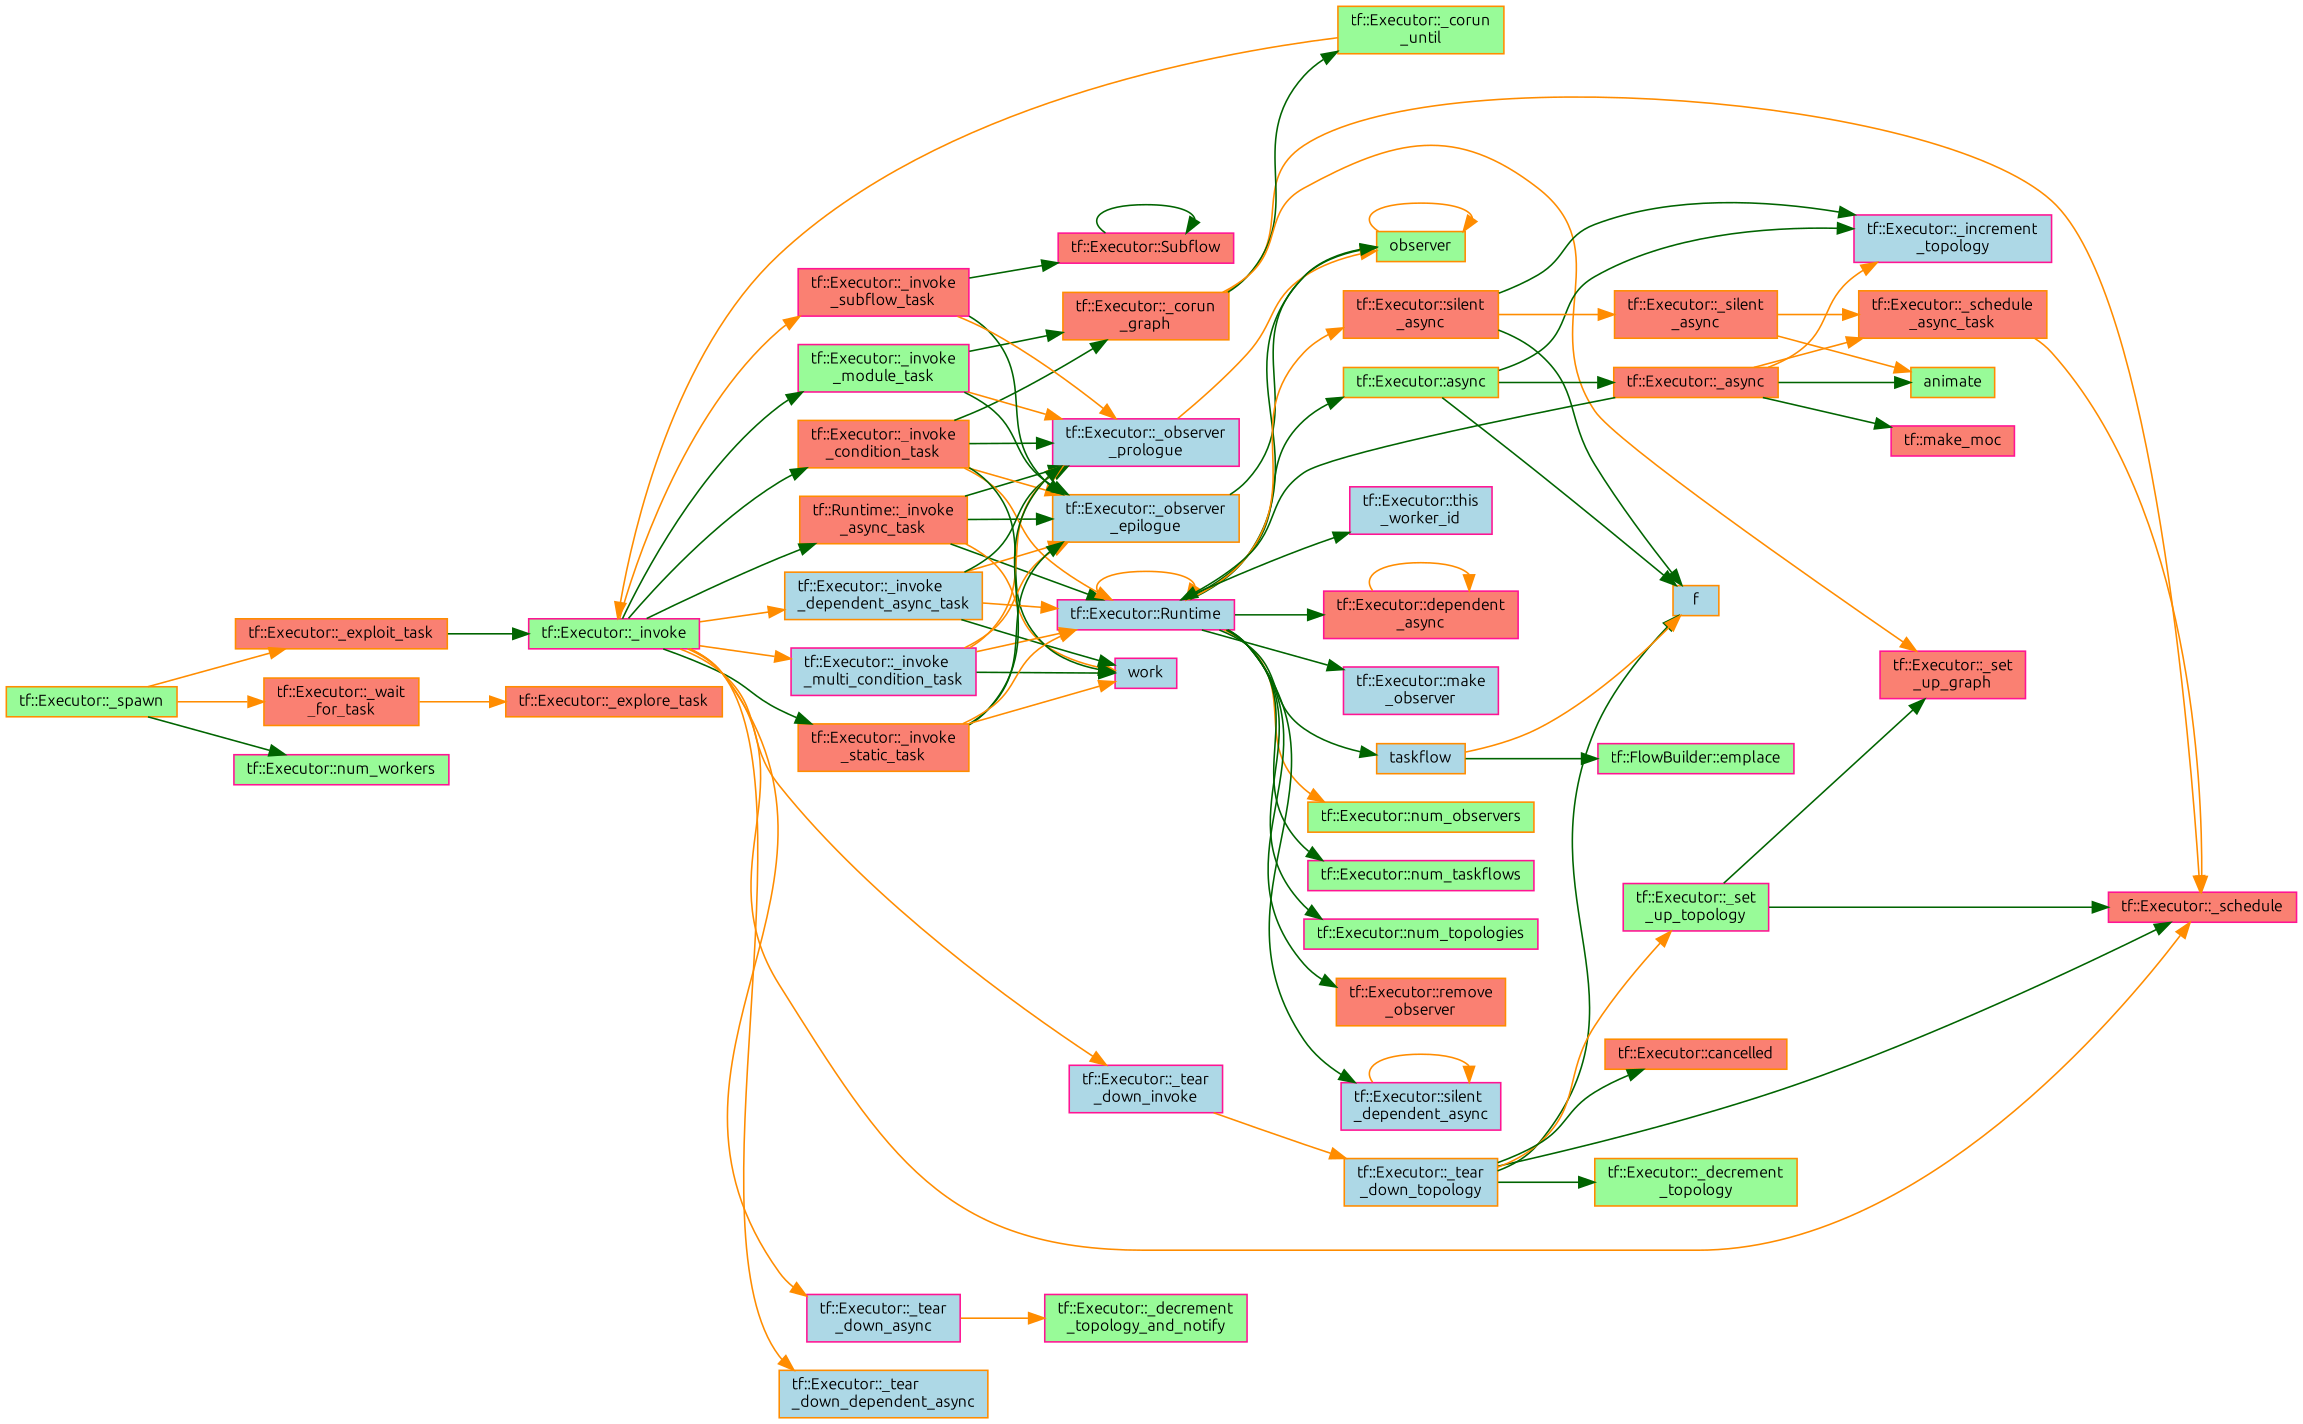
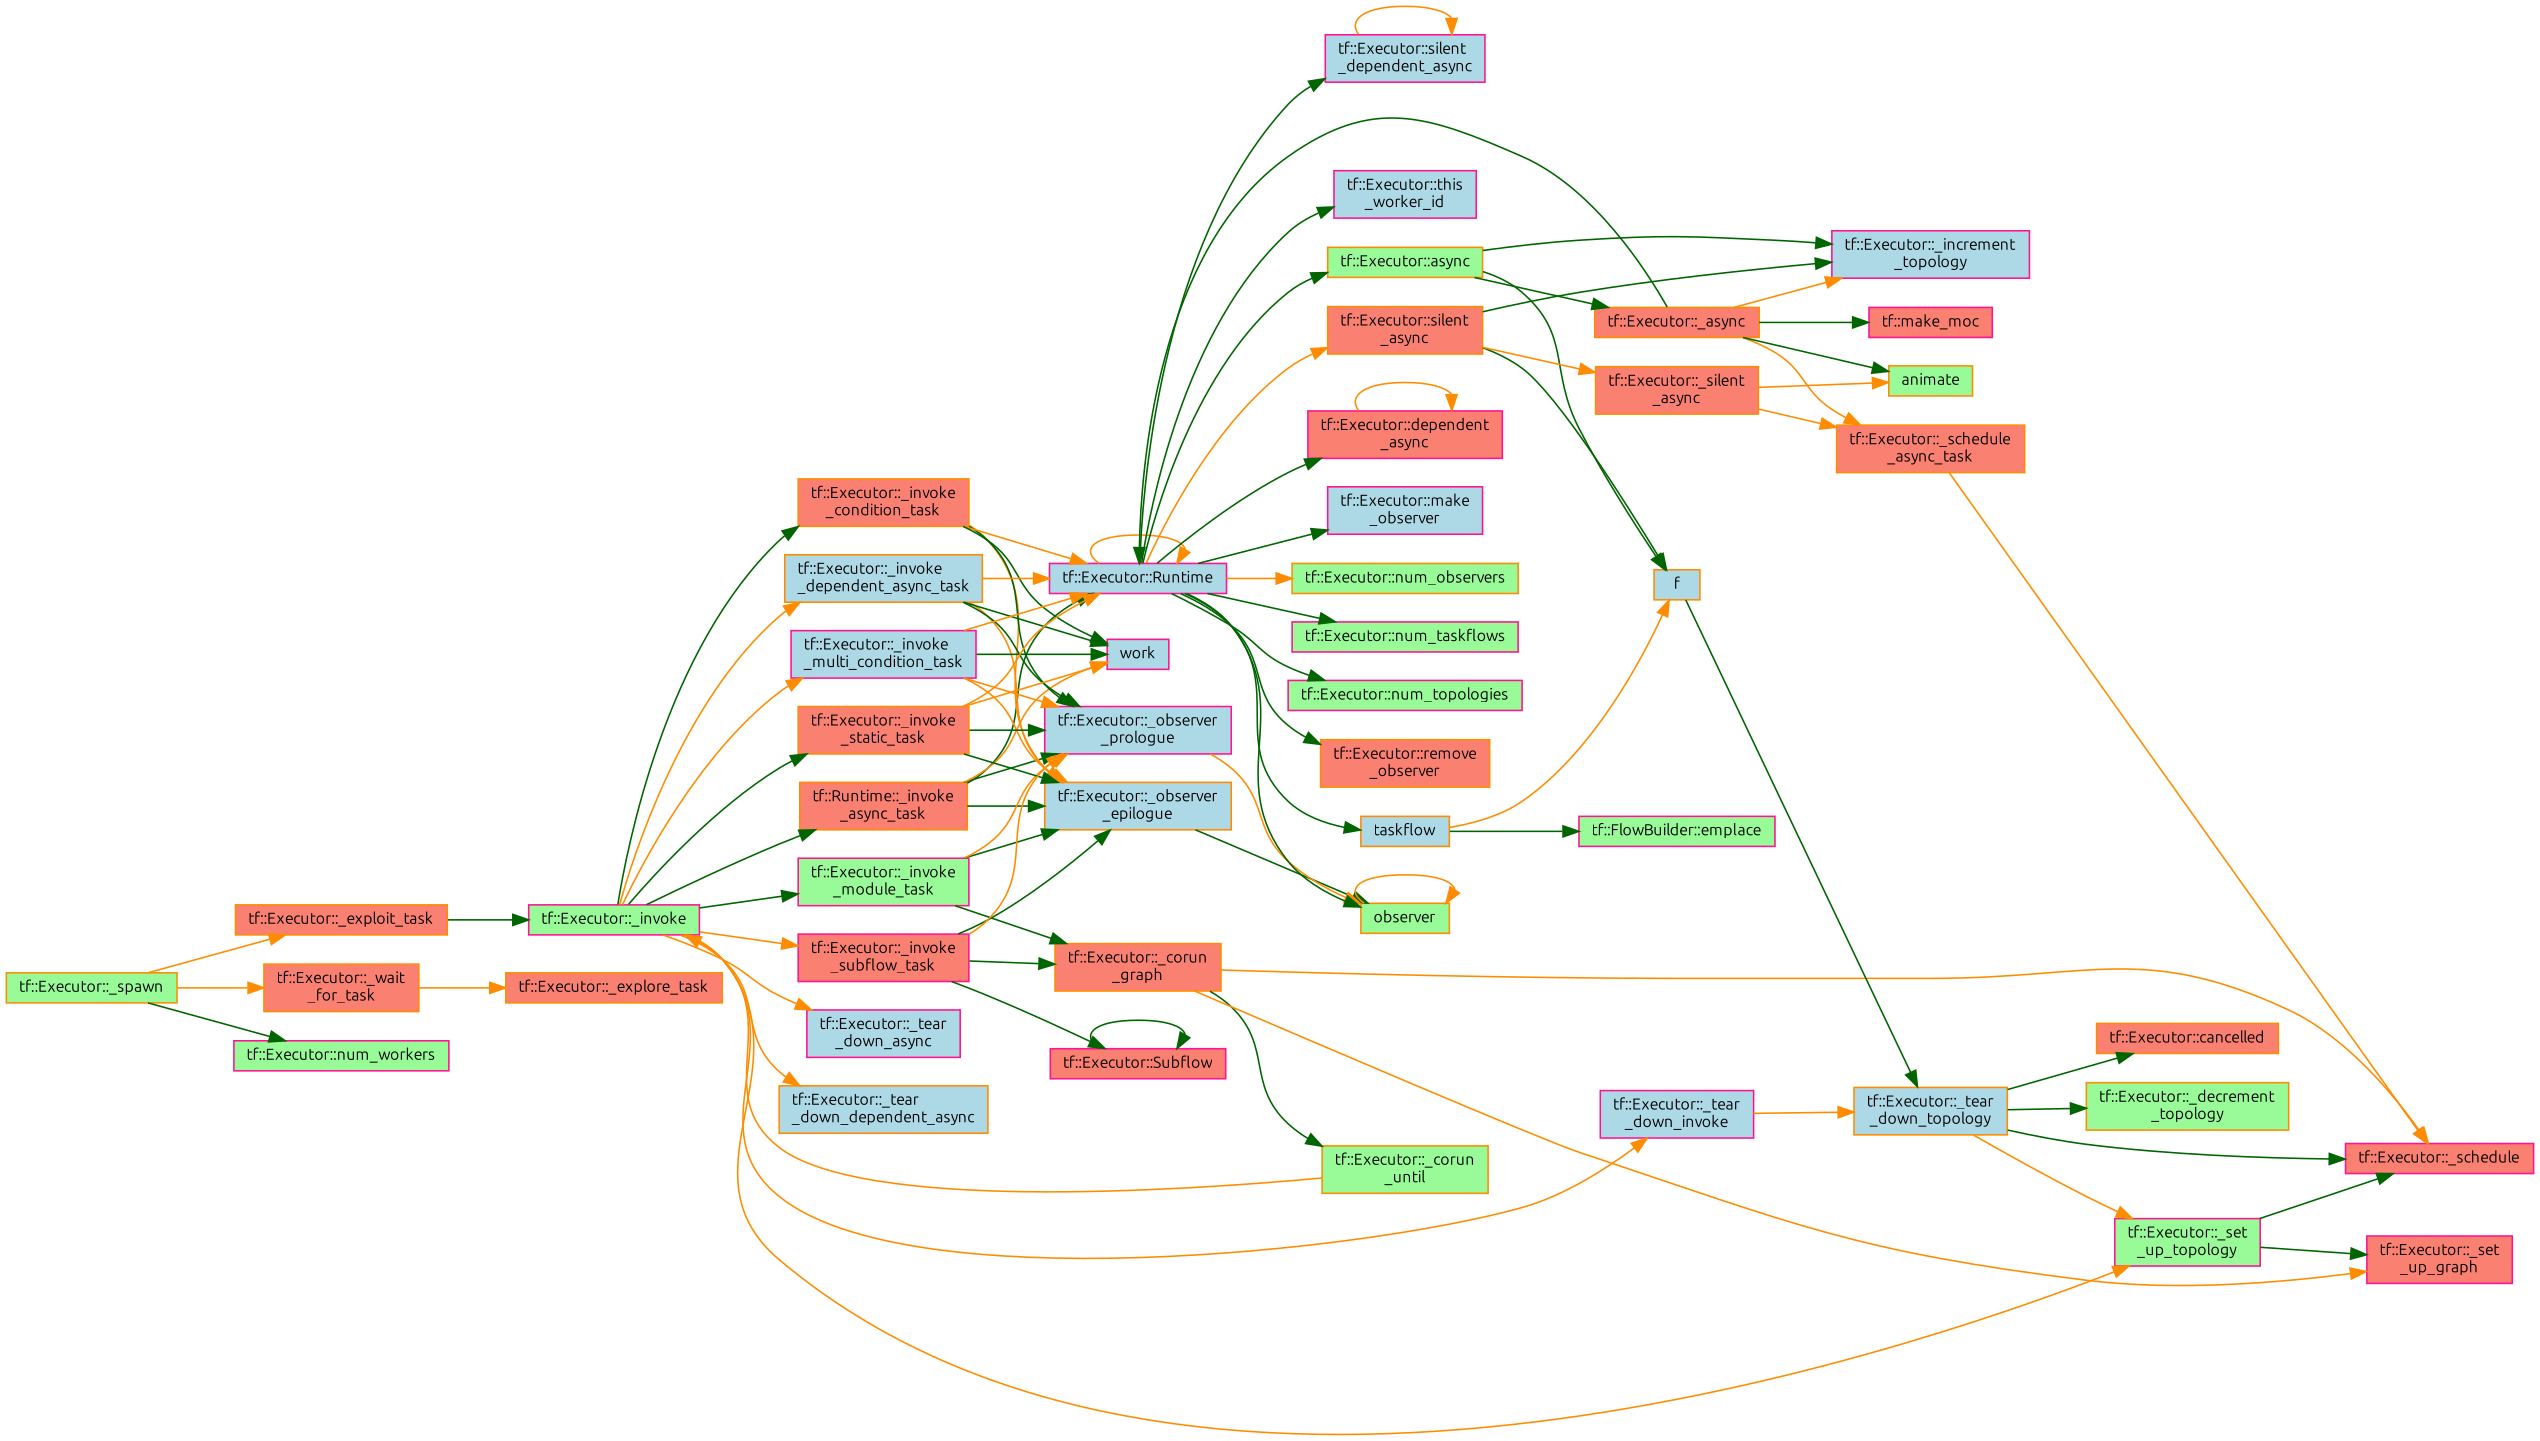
  digraph {
    fontname=Ubuntu
    rankdir=LR
    node [color=darkorange fillcolor=salmon fontname=Ubuntu fontsize=10 shape=box style=filled]
    edge [color=darkgreen fontname=Ubuntu fontsize=10 labelfontname=Helvetica labelfontsize=10 style=solid]
    n1 [fillcolor=palegreen fontcolor=black height=0.2 label="tf::Executor::_spawn" width=0.4]
    n2 [height=0.2 label="tf::Executor::_exploit_task" width=0.4]
    n3 [height=0.2 label="tf::Executor::_wait\l_for_task" width=0.4]
    n4 [color=deeppink fillcolor=palegreen height=0.2 label="tf::Executor::num_workers" width=0.4]
    n5 [color=deeppink fillcolor=palegreen height=0.2 label="tf::Executor::_invoke" width=0.4]
    n6 [height=0.2 label="tf::Executor::_explore_task" width=0.4]
    n7 [height=0.2 label="tf::Runtime::_invoke\l_async_task" width=0.4]
    n8 [color=deeppink height=0.2 label="tf::Executor::_schedule" width=0.4]
    n9 [height=0.2 label="tf::Executor::_invoke\l_condition_task" width=0.4]
    n10 [fillcolor=lightblue height=0.2 label="tf::Executor::_invoke\l_dependent_async_task" width=0.4]
    n11 [color=deeppink fillcolor=palegreen height=0.2 label="tf::Executor::_invoke\l_module_task" width=0.4]
    n12 [color=deeppink fillcolor=lightblue height=0.2 label="tf::Executor::_invoke\l_multi_condition_task" width=0.4]
    n13 [height=0.2 label="tf::Executor::_invoke\l_static_task" width=0.4]
    n14 [color=deeppink height=0.2 label="tf::Executor::_invoke\l_subflow_task" width=0.4]
    n15 [color=deeppink fillcolor=lightblue height=0.2 label="tf::Executor::_tear\l_down_async" width=0.4]
    n16 [fillcolor=lightblue height=0.2 label="tf::Executor::_tear\l_down_dependent_async" width=0.4]
    n17 [color=deeppink fillcolor=lightblue height=0.2 label="tf::Executor::_tear\l_down_invoke" width=0.4]
    n18 [fillcolor=lightblue height=0.2 label="tf::Executor::_observer\l_epilogue" width=0.4]
    n19 [color=deeppink fillcolor=lightblue height=0.2 label="tf::Executor::_observer\l_prologue" width=0.4]
    n20 [color=deeppink fillcolor=lightblue height=0.2 label="tf::Executor::Runtime" width=0.4]
    n21 [color=deeppink fillcolor=lightblue height=0.2 label=work width=0.4]
    n22 [height=0.2 label="tf::Executor::_corun\l_graph" width=0.4]
    n23 [color=deeppink height=0.2 label="tf::Executor::Subflow" width=0.4]
-   n24 [color=deeppink fillcolor=palegreen height=0.2 label="tf::Executor::_decrement\l_topology_and_notify" width=0.4]
    n25 [fillcolor=lightblue height=0.2 label="tf::Executor::_tear\l_down_topology" width=0.4]
    n26 [fillcolor=palegreen height=0.2 label=observer width=0.4]
    n27 [fillcolor=palegreen height=0.2 label="tf::Executor::async" width=0.4]
    n28 [color=deeppink height=0.2 label="tf::Executor::dependent\l_async" width=0.4]
    n29 [color=deeppink fillcolor=lightblue height=0.2 label="tf::Executor::make\l_observer" width=0.4]
    n30 [fillcolor=palegreen height=0.2 label="tf::Executor::num_observers" width=0.4]
    n31 [color=deeppink fillcolor=palegreen height=0.2 label="tf::Executor::num_taskflows" width=0.4]
    n32 [color=deeppink fillcolor=palegreen height=0.2 label="tf::Executor::num_topologies" width=0.4]
    n33 [height=0.2 label="tf::Executor::remove\l_observer" width=0.4]
    n34 [height=0.2 label="tf::Executor::silent\l_async" width=0.4]
    n35 [color=deeppink fillcolor=lightblue height=0.2 label="tf::Executor::silent\l_dependent_async" width=0.4]
    n36 [fillcolor=lightblue height=0.2 label=taskflow width=0.4]
    n37 [color=deeppink fillcolor=lightblue height=0.2 label="tf::Executor::this\l_worker_id" width=0.4]
    n38 [height=0.2 label="tf::Executor::_async" width=0.4]
    n39 [fillcolor=lightblue height=0.2 label=f width=0.4]
    n40 [color=deeppink fillcolor=lightblue height=0.2 label="tf::Executor::_increment\l_topology" width=0.4]
    n41 [height=0.2 label="tf::Executor::_silent\l_async" width=0.4]
    n42 [color=deeppink fillcolor=palegreen height=0.2 label="tf::FlowBuilder::emplace" width=0.4]
    n43 [height=0.2 label="tf::Executor::_schedule\l_async_task" width=0.4]
    n44 [fillcolor=palegreen height=0.2 label=animate width=0.4]
    n45 [color=deeppink height=0.2 label="tf::make_moc" width=0.4]
    n46 [fillcolor=palegreen height=0.2 label="tf::Executor::_corun\l_until" width=0.4]
    n47 [color=deeppink height=0.2 label="tf::Executor::_set\l_up_graph" width=0.4]
    n48 [fillcolor=palegreen height=0.2 label="tf::Executor::_decrement\l_topology" width=0.4]
    n49 [color=deeppink fillcolor=palegreen height=0.2 label="tf::Executor::_set\l_up_topology" width=0.4]
    n50 [height=0.2 label="tf::Executor::cancelled" width=0.4]
    n1 -> n2 [color=darkorange]
    n1 -> n3 [color=darkorange]
    n1 -> n4
    n2 -> n5
    n3 -> n6 [color=darkorange]
    n5 -> n7
-   n5 -> n8 [color=darkorange]
+   n5 -> n49 [color=darkorange]
    n5 -> n9
    n5 -> n10 [color=darkorange]
    n5 -> n11
    n5 -> n12 [color=darkorange]
    n5 -> n13
    n5 -> n14 [color=darkorange]
    n5 -> n15 [color=darkorange]
    n5 -> n16 [color=darkorange]
    n5 -> n17 [color=darkorange]
    n7 -> n18
    n7 -> n19
    n7 -> n20
    n7 -> n21 [color=darkorange]
    n9 -> n18 [color=darkorange]
    n9 -> n19
    n9 -> n20 [color=darkorange]
    n9 -> n21
    n10 -> n18 [color=darkorange]
    n10 -> n19
    n10 -> n20 [color=darkorange]
    n10 -> n21
    n11 -> n18
    n11 -> n19 [color=darkorange]
    n11 -> n22
    n12 -> n18 [color=darkorange]
    n12 -> n19 [color=darkorange]
    n12 -> n20 [color=darkorange]
    n12 -> n21
    n13 -> n18
    n13 -> n19
    n13 -> n20 [color=darkorange]
    n13 -> n21 [color=darkorange]
    n14 -> n18
    n14 -> n19 [color=darkorange]
-   n9 -> n22
+   n14 -> n22
    n14 -> n23
-   n15 -> n24 [color=darkorange]
    n17 -> n25 [color=darkorange]
    n18 -> n26
    n19 -> n26 [color=darkorange]
    n20 -> n20 [color=darkorange]
    n20 -> n26
    n20 -> n27
    n20 -> n28
    n20 -> n29
    n20 -> n30 [color=darkorange]
    n20 -> n31
    n20 -> n32
    n20 -> n33
    n20 -> n34 [color=darkorange]
    n20 -> n35
    n20 -> n36
    n20 -> n37
    n22 -> n8 [color=darkorange]
    n22 -> n46
    n22 -> n47 [color=darkorange]
    n23 -> n23
    n25 -> n8
-   n25 -> n39
+   n39 -> n25
    n25 -> n48
    n25 -> n49 [color=darkorange]
    n25 -> n50
    n26 -> n26 [color=darkorange]
    n27 -> n38
    n27 -> n39
    n27 -> n40
    n28 -> n28 [color=darkorange]
    n34 -> n39
    n34 -> n40
    n34 -> n41 [color=darkorange]
    n35 -> n35 [color=darkorange]
    n36 -> n39 [color=darkorange]
    n36 -> n42
    n38 -> n20
    n38 -> n40 [color=darkorange]
    n38 -> n43 [color=darkorange]
    n38 -> n44
    n38 -> n45
    n41 -> n43 [color=darkorange]
    n41 -> n44 [color=darkorange]
    n43 -> n8 [color=darkorange]
    n46 -> n5 [color=darkorange]
    n49 -> n8
    n49 -> n47
  }
